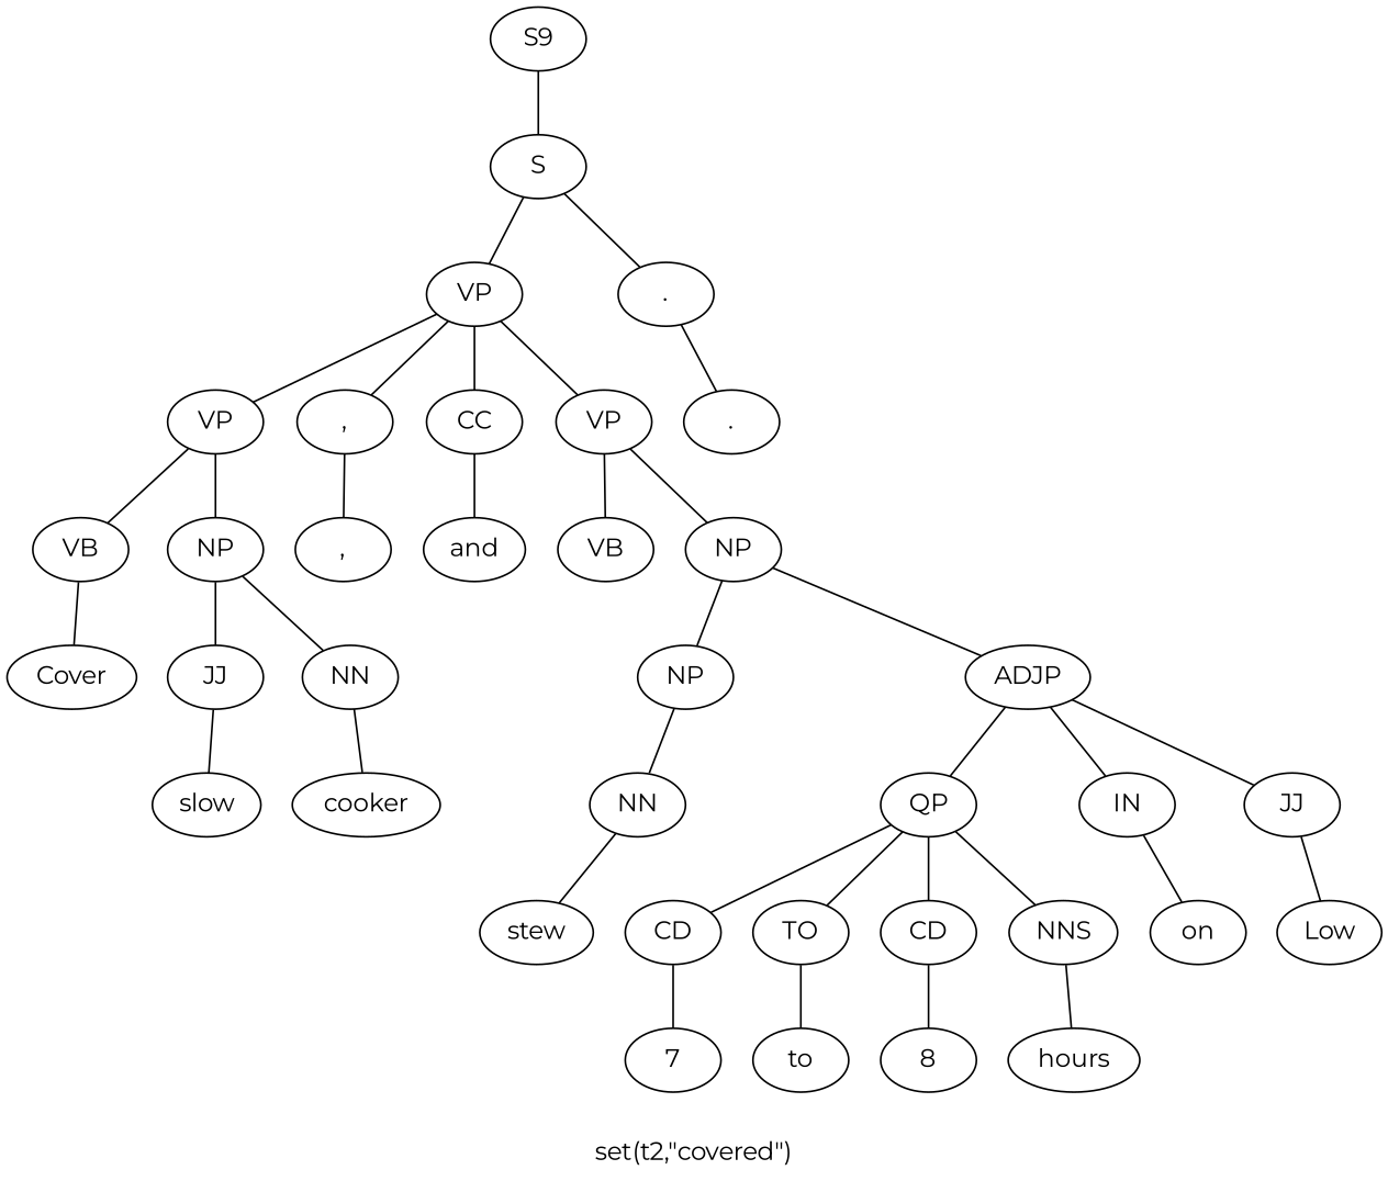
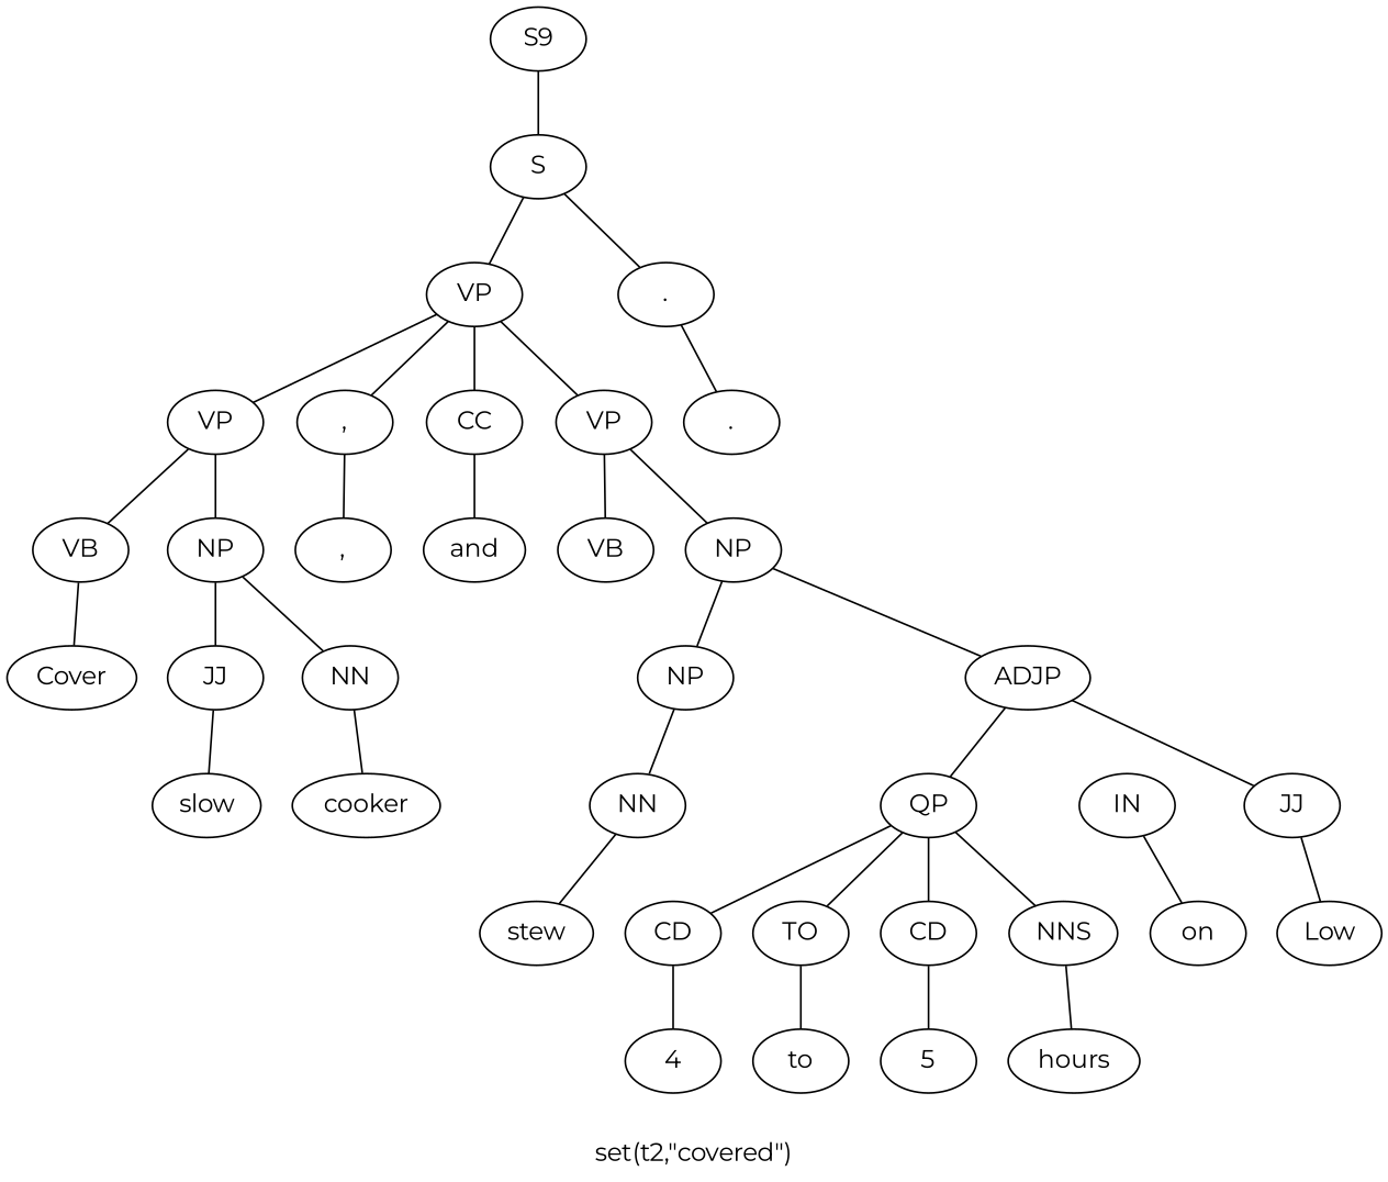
  graph {
    fontname=Montserrat
    label="set(t2,\"covered\")"
    node [fontname=Montserrat]
    edge [fontname=Montserrat]
    n1 [label=S9]
    n2 [label=S]
    n3 [label=VP]
    n4 [label="."]
    n5 [label=VP]
    n6 [label=","]
    n7 [label=CC]
    n8 [label=VP]
    n9 [label="."]
    n10 [label=VB]
    n11 [label=NP]
    n12 [label=","]
    n13 [label=and]
    n14 [label=VB]
    n15 [label=NP]
    n16 [label=Cover]
    n17 [label=JJ]
    n18 [label=NN]
    n19 [label=slow]
    n20 [label=cooker]
    n21 [label=NP]
    n22 [label=ADJP]
    n23 [label=NN]
    n24 [label=QP]
    n25 [label=IN]
    n26 [label=JJ]
    n27 [label=stew]
    n28 [label=CD]
    n29 [label=TO]
    n30 [label=CD]
    n31 [label=NNS]
    n32 [label=on]
    n33 [label=Low]
-   n34 [label=7]
+   n34 [label=4]
    n35 [label=to]
-   n36 [label=8]
+   n36 [label=5]
    n37 [label=hours]
    n1 -- n2
    n2 -- n3
    n2 -- n4
    n3 -- n5
    n3 -- n6
    n3 -- n7
    n3 -- n8
    n4 -- n9
    n5 -- n10
    n5 -- n11
    n6 -- n12
    n7 -- n13
    n8 -- n14
    n8 -- n15
    n10 -- n16
    n11 -- n17
    n11 -- n18
    n15 -- n21
    n15 -- n22
    n17 -- n19
    n18 -- n20
    n21 -- n23
    n22 -- n24
-   n22 -- n25
    n22 -- n26
    n23 -- n27
    n24 -- n28
    n24 -- n29
    n24 -- n30
    n24 -- n31
    n25 -- n32
    n26 -- n33
    n28 -- n34
    n29 -- n35
    n30 -- n36
    n31 -- n37
  }
